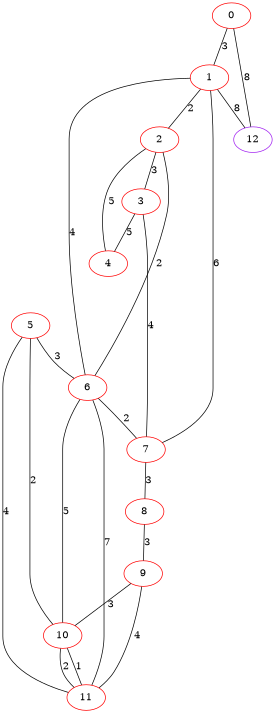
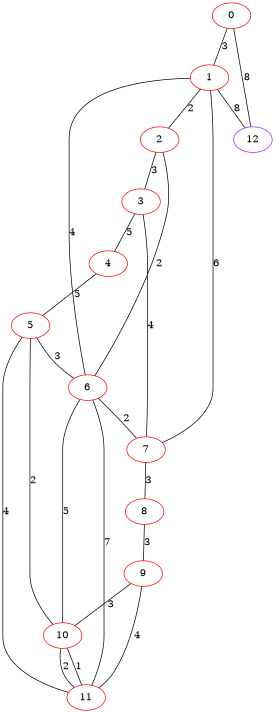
  graph {
    node [color=red weight=1]
    0
    1
    12 [color=purple weight=4]
    2
    6
    7
    3
    10
    11
    8
    4
    5
    9
    0 -- 1 [label=3]
    0 -- 12 [label=8]
    1 -- 12 [label=8]
    1 -- 2 [label=2]
    1 -- 6 [label=4]
    1 -- 7 [label=6]
    2 -- 6 [label=2]
    2 -- 3 [label=3]
    6 -- 7 [label=2]
    6 -- 10 [label=5]
    6 -- 11 [label=7]
    7 -- 8 [label=3]
    3 -- 7 [label=4]
    3 -- 4 [label=5]
    10 -- 11 [label=1]
    10 -- 11 [label=2]
    8 -- 9 [label=3]
-   4 -- 2 [label=5]
+   4 -- 5 [label=5]
    5 -- 6 [label=3]
    5 -- 10 [label=2]
    5 -- 11 [label=4]
    9 -- 10 [label=3]
    9 -- 11 [label=4]
  }
